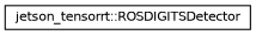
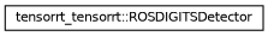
  digraph {
    rankdir=LR
-   n1 [color=black fillcolor=white fontname=Helvetica fontsize=10 height=0.2 label="jetson_tensorrt::ROSDIGITSDetector" shape=record style=filled width=0.4]
+   n1 [color=black fillcolor=white fontname=Helvetica fontsize=10 height=0.2 label="tensorrt_tensorrt::ROSDIGITSDetector" shape=record style=filled width=0.4]
  }
